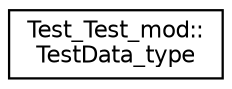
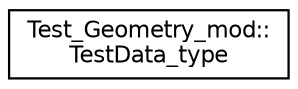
  digraph {
    rankdir=LR
-   n1 [color=black fillcolor=white fontname=Helvetica fontsize=10 height=0.2 label="Test_Test_mod::\lTestData_type" shape=record style=filled width=0.4]
+   n1 [color=black fillcolor=white fontname=Helvetica fontsize=10 height=0.2 label="Test_Geometry_mod::\lTestData_type" shape=record style=filled width=0.4]
  }
